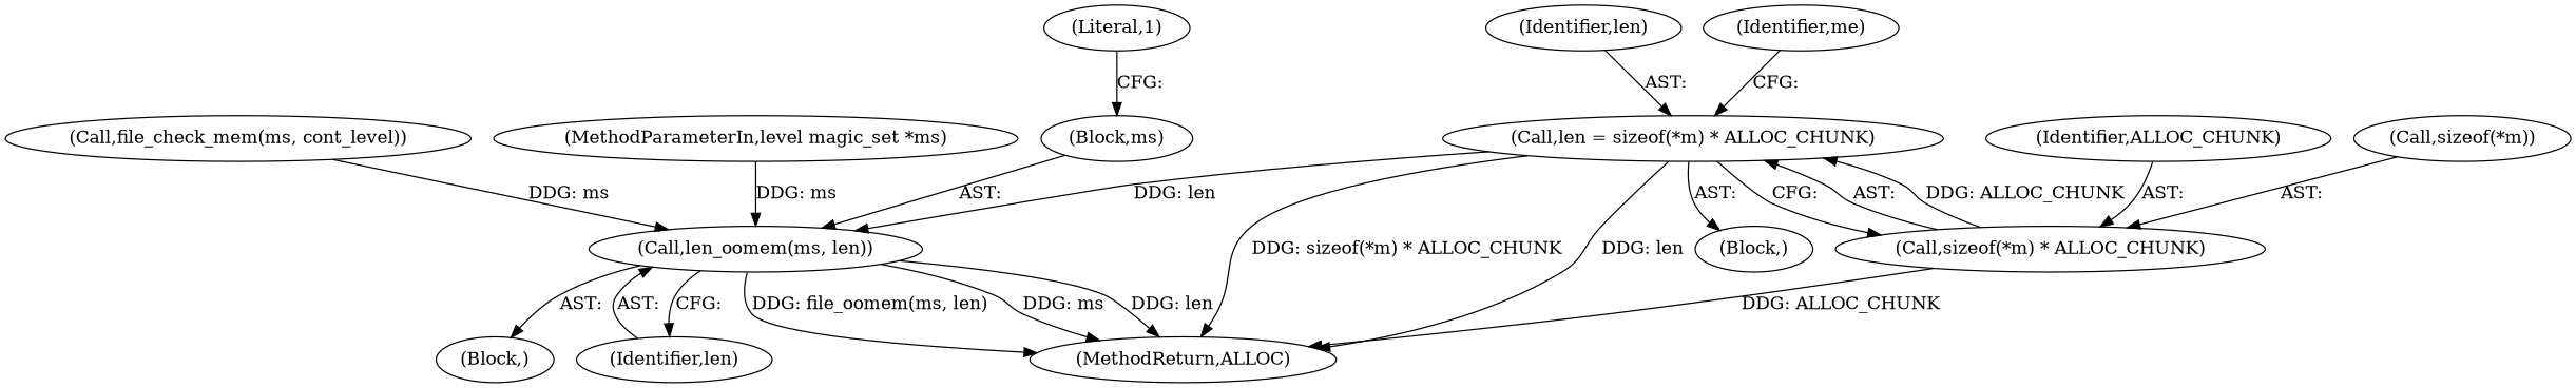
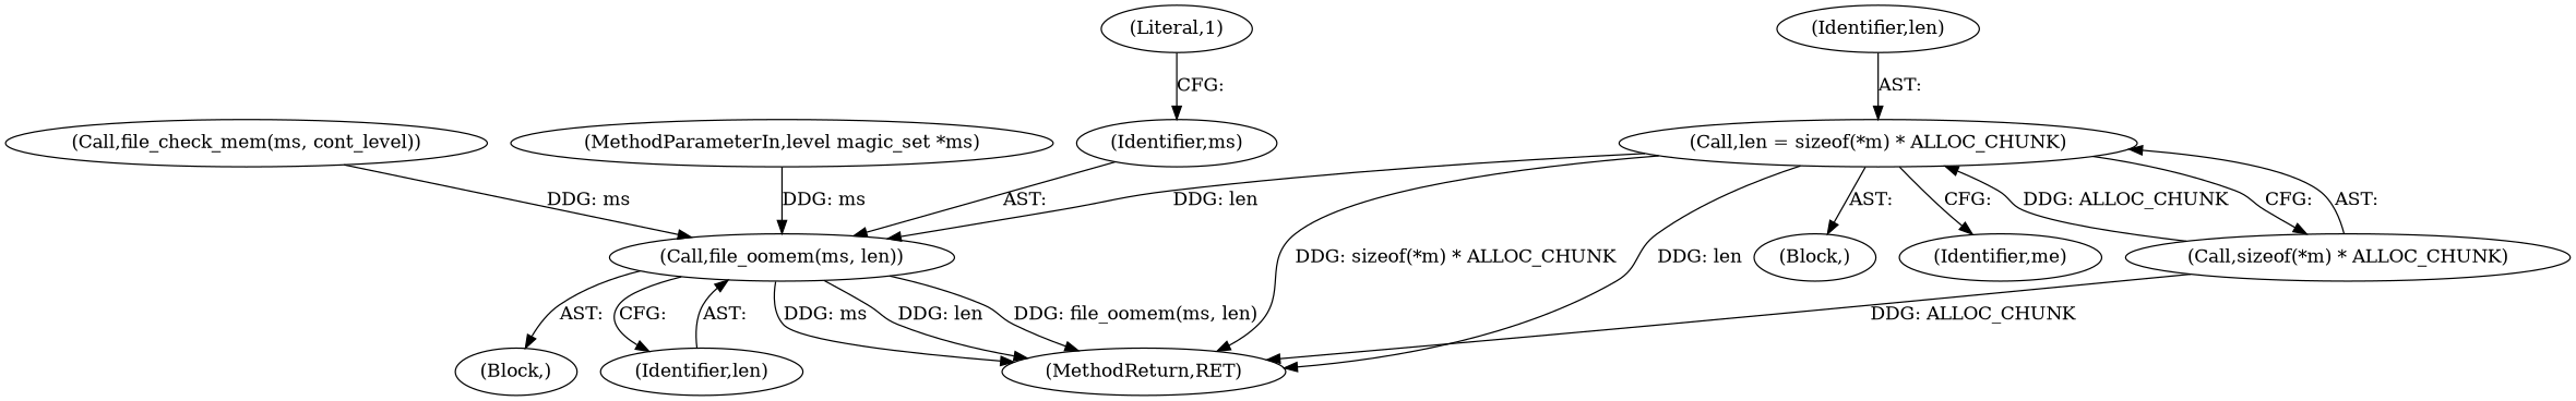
  digraph {
    n1 [label="(Call,len = sizeof(*m) * ALLOC_CHUNK)"]
    n2 [label="(Call,sizeof(*m) * ALLOC_CHUNK)"]
-   n3 [label="(Call,len_oomem(ms, len))"]
-   n4 [label="(MethodReturn,ALLOC)"]
+   n3 [label="(Call,file_oomem(ms, len))"]
+   n4 [label="(MethodReturn,RET)"]
    n5 [label="(Block,)"]
    n6 [label="(Block,)"]
    n7 [label="(Identifier,len)"]
-   n8 [label="(Identifier,ALLOC_CHUNK)"]
    n9 [label="(Call,file_check_mem(ms, cont_level))"]
    n10 [label="(Identifier,me)"]
    n11 [label="(Identifier,len)"]
-   n12 [label="(Call,sizeof(*m))"]
    n13 [label="(MethodParameterIn,level magic_set *ms)"]
-   n14 [label="(Block,ms)"]
+   n14 [label="(Identifier,ms)"]
    n15 [label="(Literal,1)"]
    n1 -> n2 [label="CFG: "]
    n1 -> n3 [label="DDG: len"]
    n1 -> n4 [label="DDG: sizeof(*m) * ALLOC_CHUNK"]
    n1 -> n4 [label="DDG: len"]
    n1 -> n5 [label="AST: "]
    n2 -> n1 [label="AST: "]
    n2 -> n1 [label="DDG: ALLOC_CHUNK"]
    n2 -> n4 [label="DDG: ALLOC_CHUNK"]
    n3 -> n4 [label="DDG: ms"]
    n3 -> n4 [label="DDG: len"]
    n3 -> n4 [label="DDG: file_oomem(ms, len)"]
    n3 -> n6 [label="AST: "]
    n3 -> n7 [label="CFG: "]
    n7 -> n3 [label="AST: "]
-   n8 -> n2 [label="AST: "]
    n9 -> n3 [label="DDG: ms"]
-   n10 -> n1 [label="CFG: "]
+   n1 -> n10 [label="CFG: "]
    n11 -> n1 [label="AST: "]
-   n12 -> n2 [label="AST: "]
    n13 -> n3 [label="DDG: ms"]
    n14 -> n3 [label="AST: "]
    n15 -> n14 [label="CFG: "]
  }
